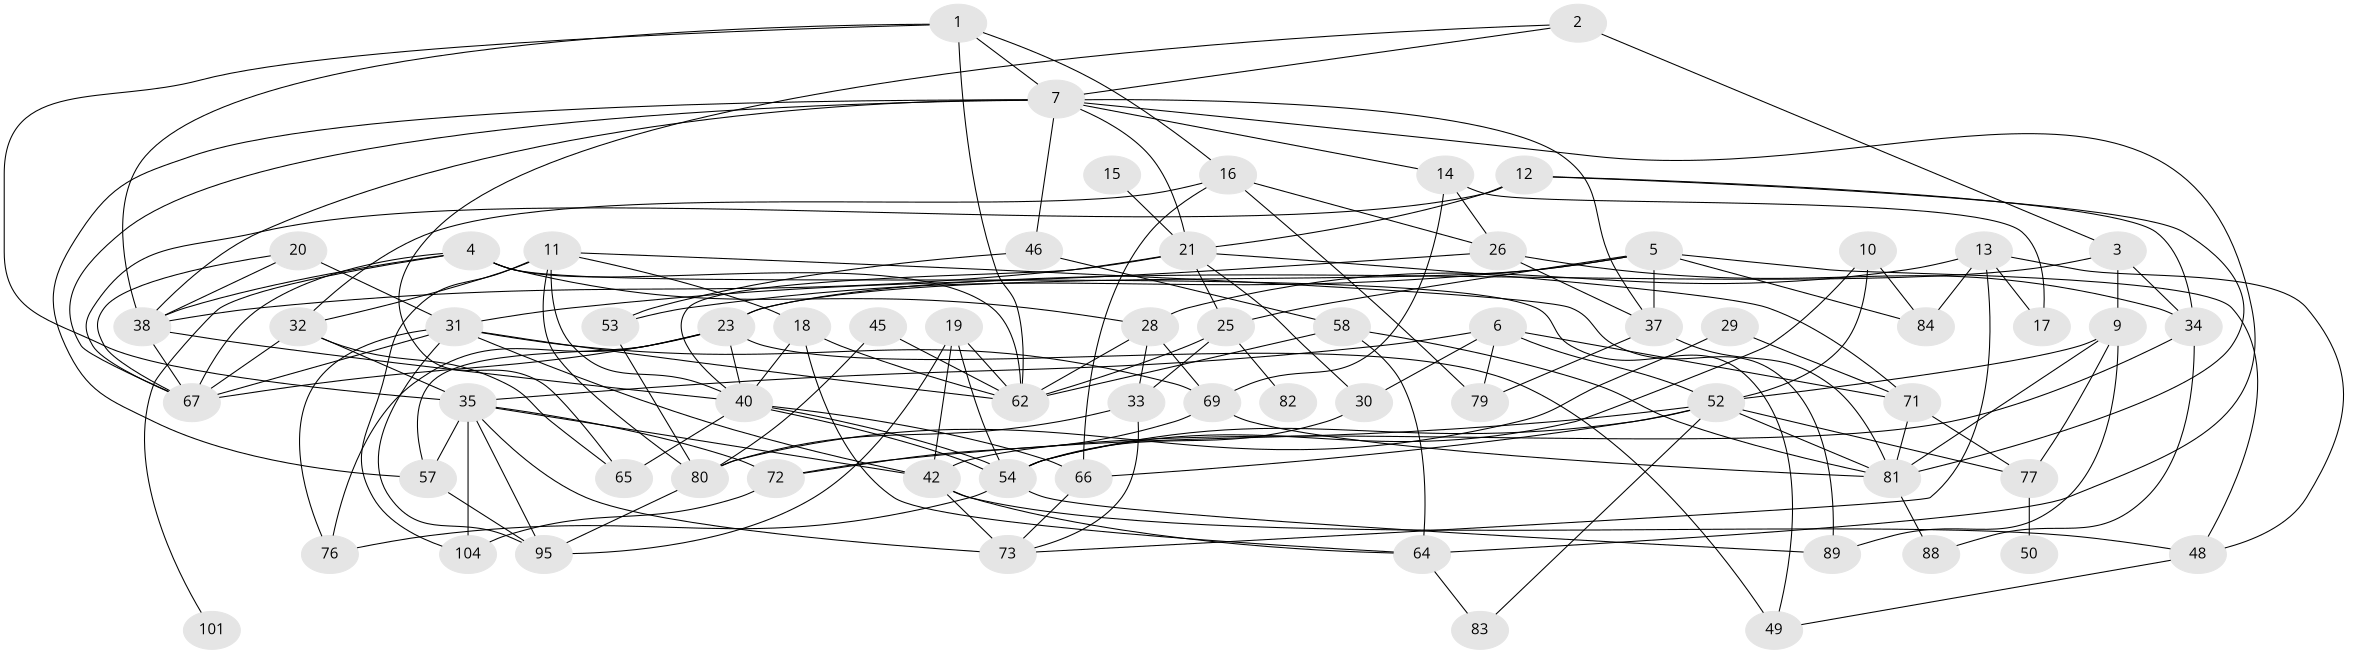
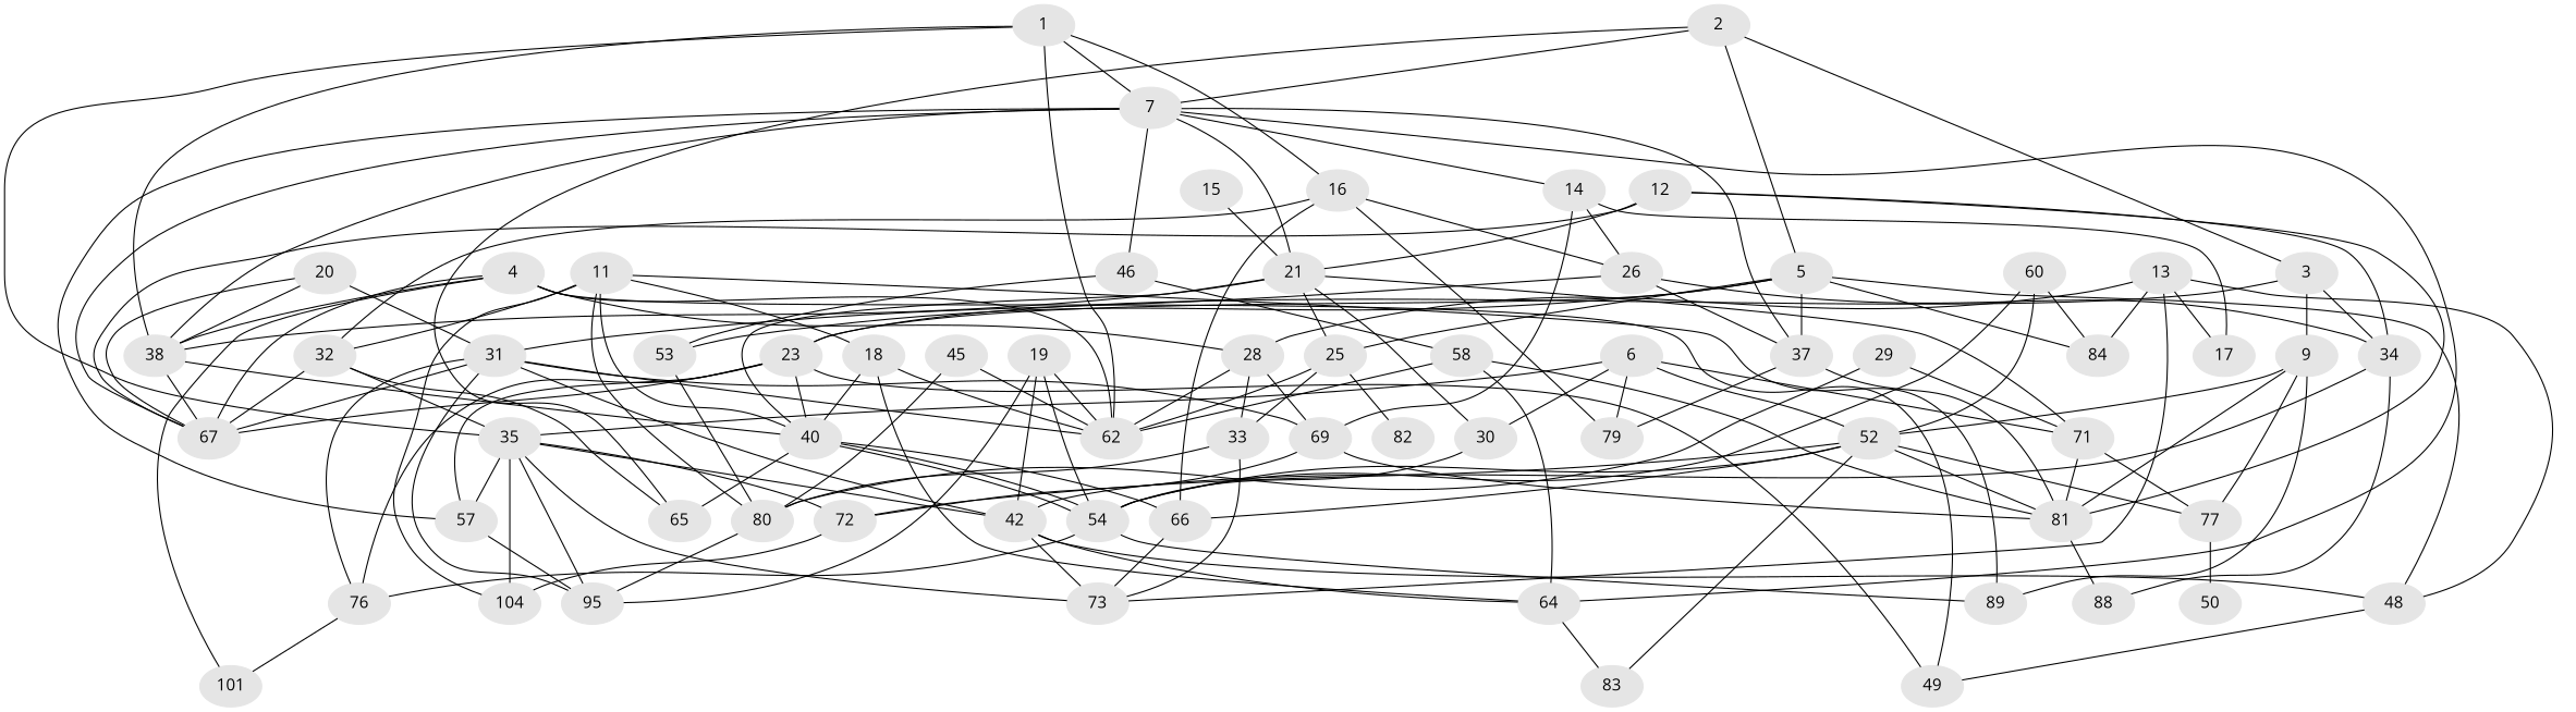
  graph {
    fontname="Open Sans"
    node [color=gray90 fontname="Open Sans" style=filled]
    edge [fontname="Open Sans"]
    7 [super="+59"]
    38 [super="+43"]
    67 [super="+70"]
    37 [super="+51"]
    14 [super="+99"]
    21
    46
    57
    64 [super="+102"]
    1
    16 [super="+75"]
    35 [super="+94"]
    62 [super="+74"]
    79
    32 [super="+41"]
    26 [super="+55"]
    66
    104
    73 [super="+98"]
    42 [super="+93"]
    95
    72
    40 [super="+103"]
    3 [super="+63"]
    9 [super="+60"]
    23
    34 [super="+91"]
    2
    5 [super="+27"]
    65
    25 [super="+56"]
    48
    53
    84
    52 [super="+97"]
    77 [super="+100"]
    81 [super="+86"]
    89
    49
    76 [super="+85"]
    88
    4 [super="+36"]
    28 [super="+68"]
    101
    69
    33 [super="+44"]
    82
    80 [super="+87"]
    6 [super="+22"]
    30 [super="+50"]
    71 [super="+96"]
    54 [super="+106"]
    83
    17
    58
    20 [super="+47"]
    31 [super="+39"]
    n58 [label=50]
-   10 [super="+92"]
+   10 [super="+92" label=60]
    11 [super="+24"]
    18 [super="+78"]
    12 [super="+61"]
    13 [super="+105"]
    15
    19
    29
    45
    7 -- 38
    7 -- 67 [weight=2]
    7 -- 37
    7 -- 14
    7 -- 21
    7 -- 46
    7 -- 57
    7 -- 64
    38 -- 67
    38 -- 40
    37 -- 79
    37 -- 81
    14 -- 26
    14 -- 69
    14 -- 17
    21 -- 38
    21 -- 40
    21 -- 25
    21 -- 30
    21 -- 71
    46 -- 53
    46 -- 58
    57 -- 95
    64 -- 83
    1 -- 7
    1 -- 38
    1 -- 16
    1 -- 35
    1 -- 62
    16 -- 79
    16 -- 32
    16 -- 26
    16 -- 66
    35 -- 57
    35 -- 104
    35 -- 73
    35 -- 42
    35 -- 95
    35 -- 72
    32 -- 67
    32 -- 35
    32 -- 65
    26 -- 37
    26 -- 34
    26 -- 31
    66 -- 73
    42 -- 64
    42 -- 73 [weight=2]
    42 -- 48
    72 -- 104
    40 -- 66
    40 -- 65
    40 -- 54
    40 -- 54
    3 -- 9
    3 -- 23
    3 -- 34
    9 -- 52
    9 -- 77
    9 -- 81
    9 -- 89
    23 -- 67
    23 -- 57
    23 -- 40
    23 -- 49
    23 -- 76
    34 -- 42
    34 -- 88
    2 -- 7
    2 -- 3
+   2 -- 5
    2 -- 65
    5 -- 37
    5 -- 23
    5 -- 25
    5 -- 48
    5 -- 53
    5 -- 84
    25 -- 62
    25 -- 33
    25 -- 82
    48 -- 49
    53 -- 80
    52 -- 66
    52 -- 72
    52 -- 77
    52 -- 81
    52 -- 54
    52 -- 83
    77 -- n58 [weight=2]
    81 -- 88
+   76 -- 101
    4 -- 38
    4 -- 67
    4 -- 62
    4 -- 49
    4 -- 28
    4 -- 101
    28 -- 62 [weight=2]
    28 -- 69
    28 -- 33
    69 -- 72
    69 -- 81
    33 -- 73
    33 -- 80
    80 -- 95
    6 -- 35
    6 -- 79
    6 -- 52
    6 -- 30
    6 -- 71
    30 -- 54
    71 -- 77
    71 -- 81
    54 -- 89
    54 -- 76 [weight=2]
    58 -- 64
    58 -- 62
    58 -- 81
    20 -- 38
    20 -- 67
    20 -- 31
    31 -- 67
    31 -- 62
    31 -- 42 [weight=2]
    31 -- 95
    31 -- 76
    31 -- 69
    10 -- 84
    10 -- 52
    10 -- 54
    11 -- 32
    11 -- 104
    11 -- 40
    11 -- 89
    11 -- 80
    11 -- 18 [weight=2]
    18 -- 64
    18 -- 62
    18 -- 40
    12 -- 67
    12 -- 21
    12 -- 34
    12 -- 81
    13 -- 73
    13 -- 48
    13 -- 84
    13 -- 28
    13 -- 17 [weight=2]
    15 -- 21
    19 -- 62
    19 -- 42
    19 -- 95
    19 -- 54
    29 -- 80
    29 -- 71
    45 -- 62
    45 -- 80
  }
